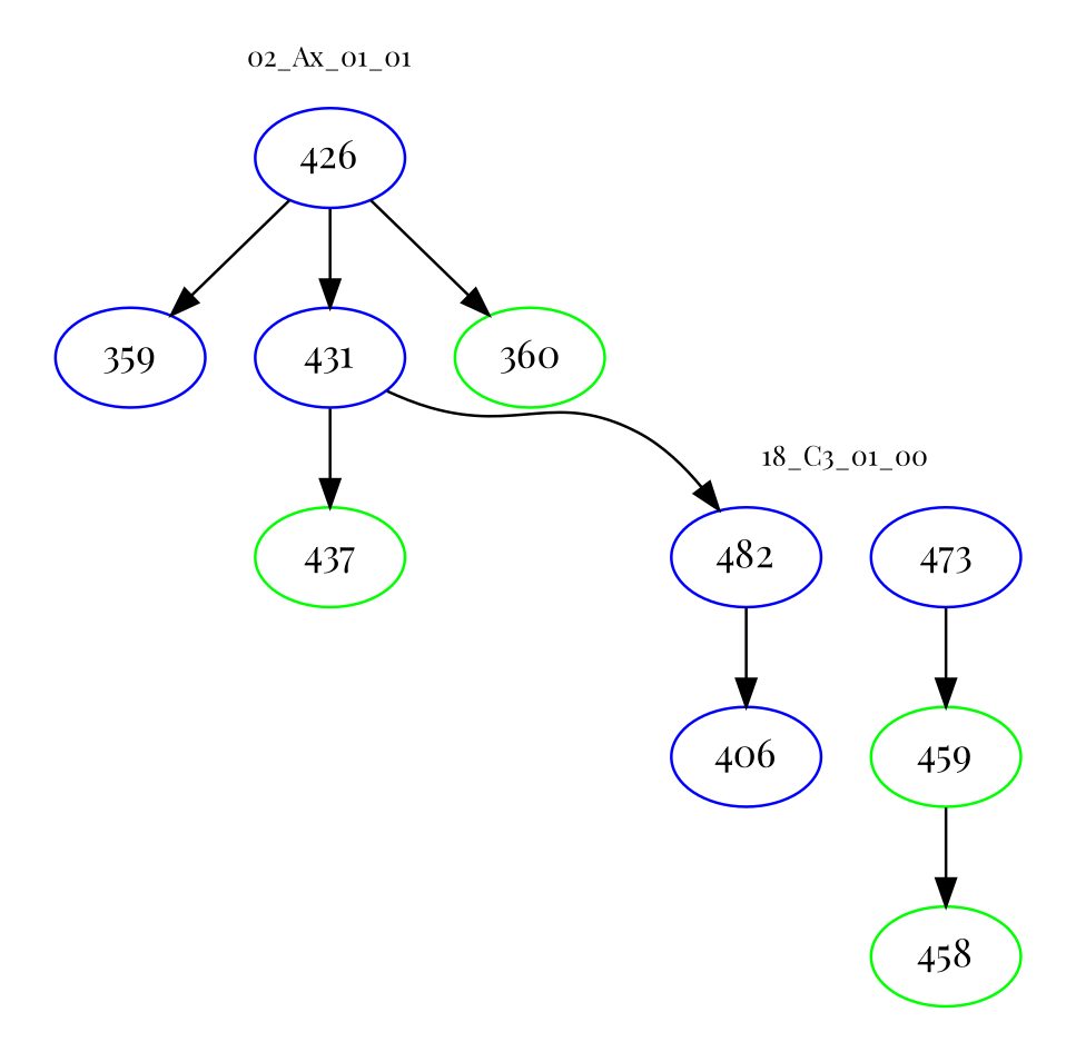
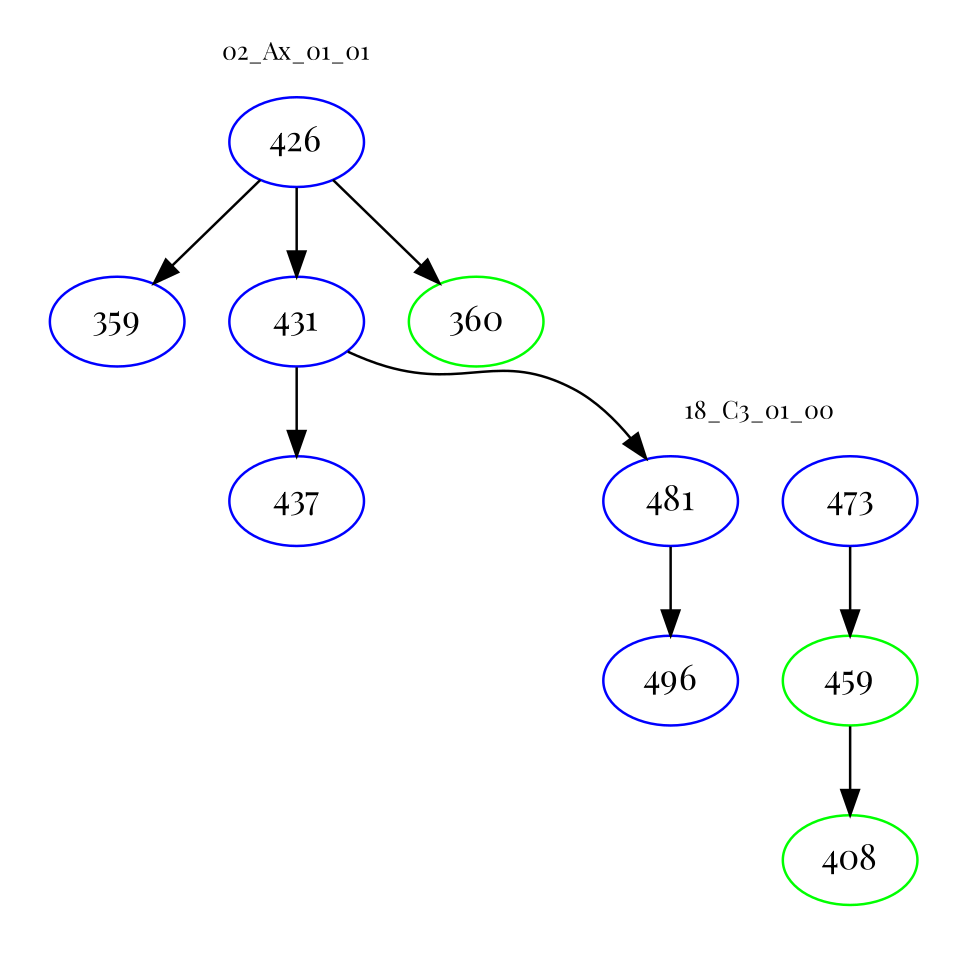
  digraph {
    fontname="Playfair Display"
    node [color=blue fontname="Playfair Display"]
    edge [color=black fontname="Playfair Display"]
    n1 [label=426]
    n2 [label=359]
    n3 [label=431]
    n4 [color=green label=360]
-   n5 [color=green label=437]
+   n5 [label=437]
    n6 [label=473]
    n7 [color=green label=459]
-   n8 [label=482]
-   n9 [color=green label=458]
-   n10 [label=406]
+   n8 [label=481]
+   n9 [color=green label=408]
+   n10 [label=496]
    subgraph cluster_1 {
      color=white
      fontsize=10
      label="02_Ax_01_01"
      n1
      n2
      n3
      n4
      n5
    }
    subgraph cluster_2 {
      color=white
      fontsize=10
      label="18_C3_01_00"
      n6
      n7
      n8
      n9
      n10
    }
    n1 -> n2
    n1 -> n3
    n1 -> n4
    n3 -> n5
    n3 -> n8
    n6 -> n7
    n7 -> n9
    n8 -> n10
  }
